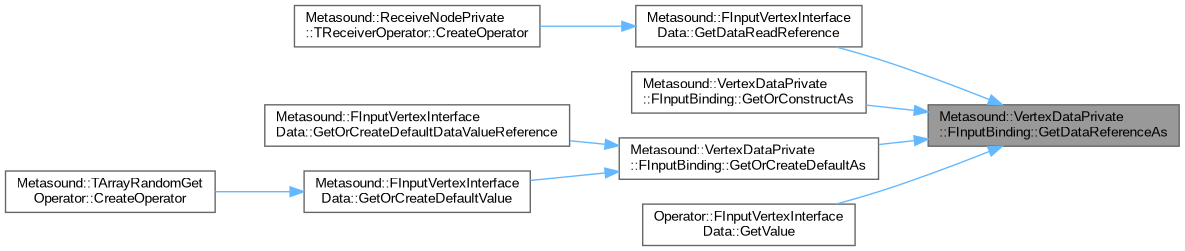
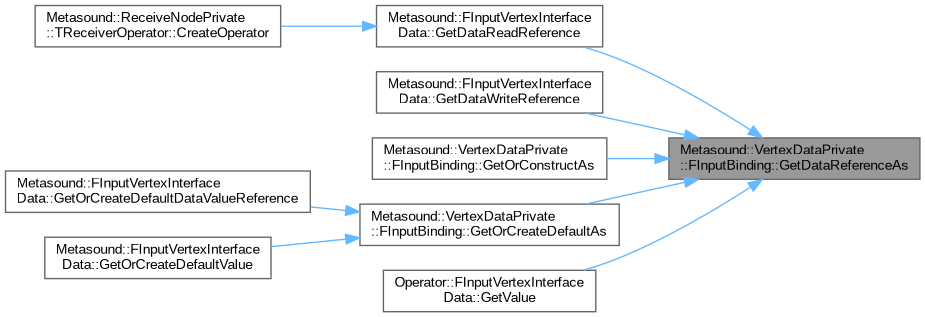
  digraph {
    fontname="Liberation Sans"
    rankdir=RL
    node [color=grey40 fillcolor=white fontname="Liberation Sans" fontsize=10 shape=box style=filled]
    edge [color=steelblue1 dir=back fontname="Liberation Sans" fontsize=10 labelfontname=Helvetica labelfontsize=10 style=solid]
    n1 [color=gray40 fillcolor=grey60 fontcolor=black height=0.2 label="Metasound::VertexDataPrivate\l::FInputBinding::GetDataReferenceAs" width=0.4]
    n2 [height=0.2 label="Metasound::FInputVertexInterface\lData::GetDataReadReference" width=0.4]
+   n3 [height=0.2 label="Metasound::FInputVertexInterface\lData::GetDataWriteReference" width=0.4]
    n4 [height=0.2 label="Metasound::VertexDataPrivate\l::FInputBinding::GetOrConstructAs" width=0.4]
    n5 [height=0.2 label="Metasound::VertexDataPrivate\l::FInputBinding::GetOrCreateDefaultAs" width=0.4]
    n6 [height=0.2 label="Operator::FInputVertexInterface\lData::GetValue" width=0.4]
    n7 [height=0.2 label="Metasound::ReceiveNodePrivate\l::TReceiverOperator::CreateOperator" width=0.4]
    n8 [height=0.2 label="Metasound::FInputVertexInterface\lData::GetOrCreateDefaultDataValueReference" width=0.4]
    n9 [height=0.2 label="Metasound::FInputVertexInterface\lData::GetOrCreateDefaultValue" width=0.4]
-   n10 [height=0.2 label="Metasound::TArrayRandomGet\lOperator::CreateOperator" width=0.4]
    n1 -> n2
+   n1 -> n3
    n1 -> n4
    n1 -> n5
    n1 -> n6
    n2 -> n7
    n5 -> n8
    n5 -> n9
-   n9 -> n10
  }
